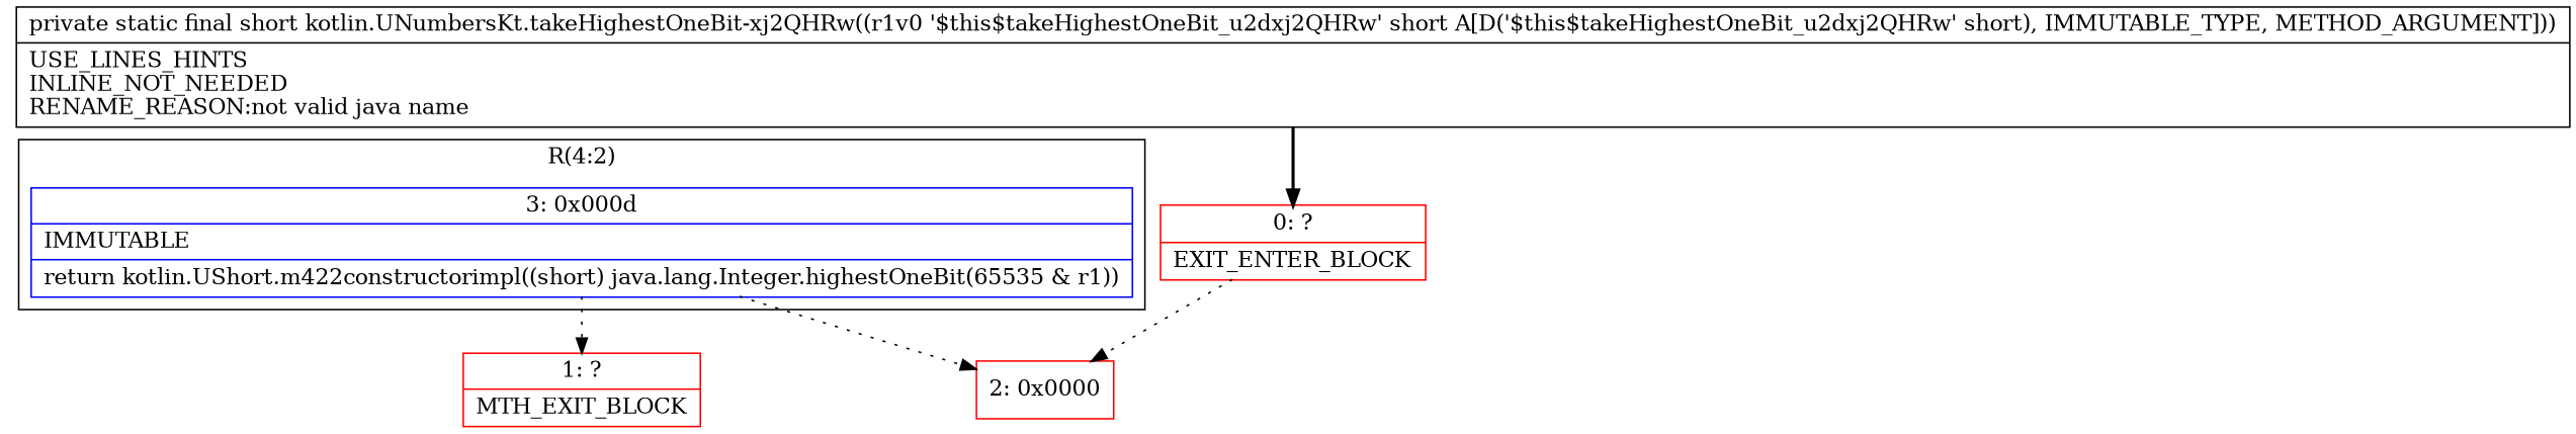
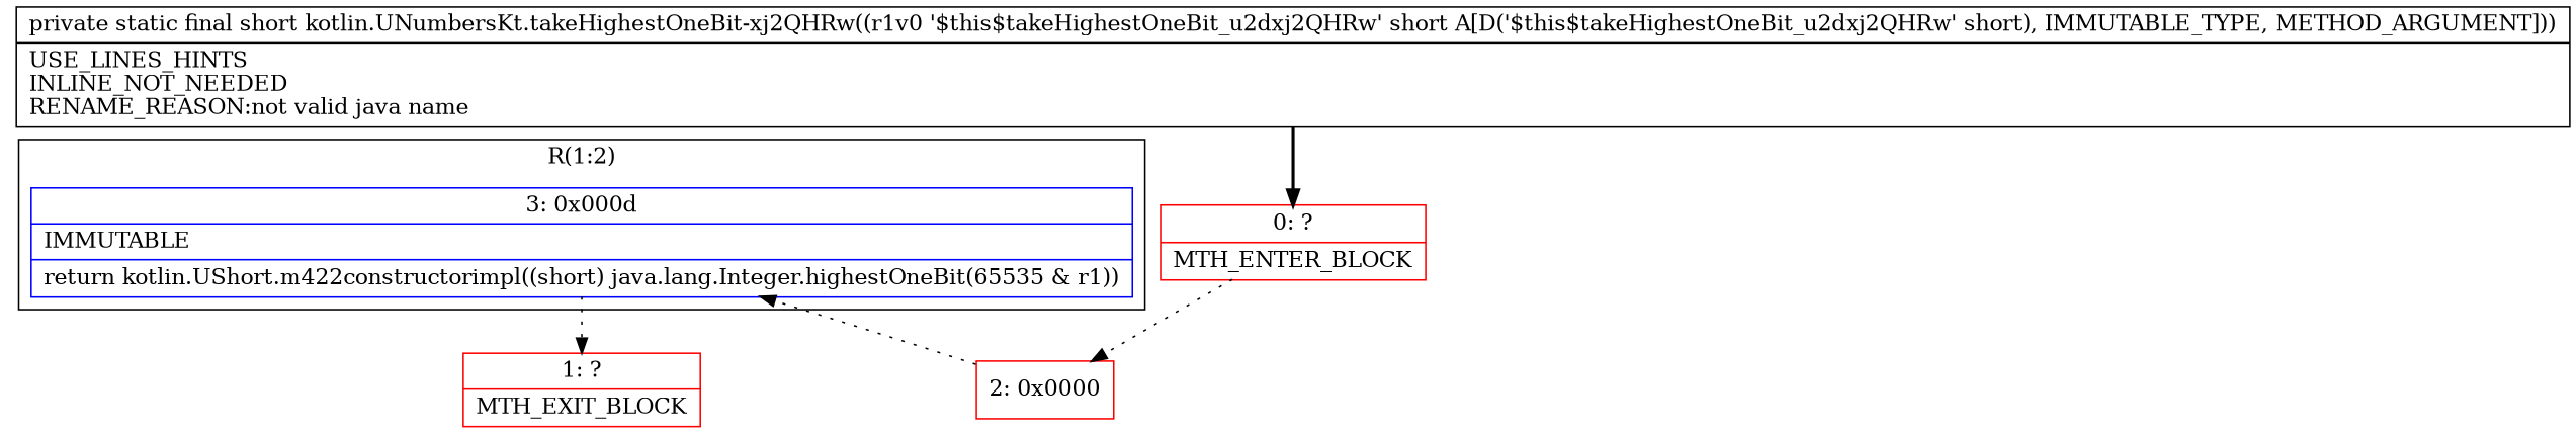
  digraph {
    node [color=red shape=record]
    edge [style=dotted]
    n1 [color=blue label="{3\:\ 0x000d|IMMUTABLE\l|return kotlin.UShort.m422constructorimpl((short) java.lang.Integer.highestOneBit(65535 & r1))\l}"]
    n2 [label="{1\:\ ?|MTH_EXIT_BLOCK\l}"]
-   n3 [label="{0\:\ ?|EXIT_ENTER_BLOCK\l}"]
+   n3 [label="{0\:\ ?|MTH_ENTER_BLOCK\l}"]
    n4 [label="{2\:\ 0x0000}"]
    n5 [label="{private static final short kotlin.UNumbersKt.takeHighestOneBit\-xj2QHRw((r1v0 '$this$takeHighestOneBit_u2dxj2QHRw' short A[D('$this$takeHighestOneBit_u2dxj2QHRw' short), IMMUTABLE_TYPE, METHOD_ARGUMENT]))  | USE_LINES_HINTS\lINLINE_NOT_NEEDED\lRENAME_REASON:not valid java name\l}" color=""]
    subgraph cluster_1 {
-     label="R(4:2)"
+     label="R(1:2)"
      n1
    }
    n1 -> n2
    n3 -> n4
-   n1 -> n4
+   n4 -> n1
    n5 -> n3 [style=bold]
  }
